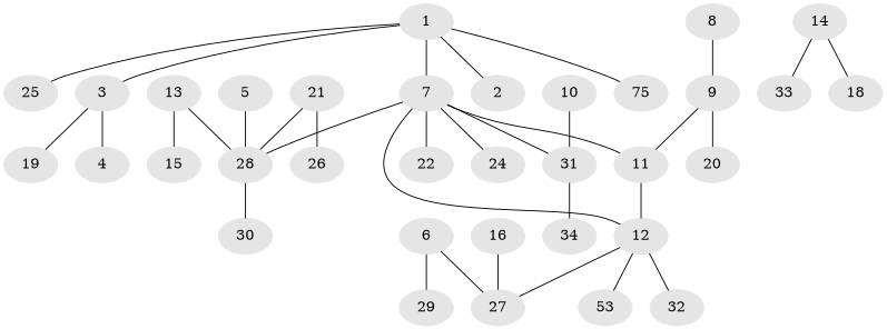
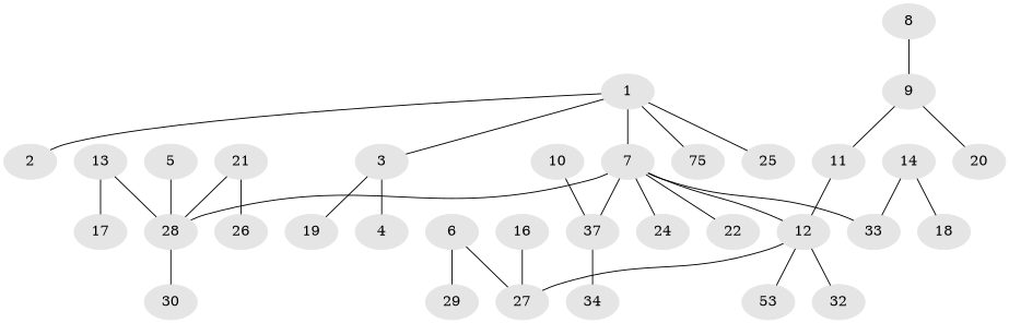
  graph {
    node [color=gray90 style=filled]
    edge [weight=1.0]
    1
    2
    3
    7
    n5 [label=75]
    25
    4
    19
    28
    12
    22
    24
-   31
+   31 [label=37]
    33
    5
    30
    6
    27
    29
    n20 [label=53]
    32
    34
    8
    9
    11
    20
    10
    13
-   17 [label=15]
+   17
    14
    18
    16
    21
    26
    1 -- 2
    1 -- 3
    1 -- 7
    1 -- n5
    1 -- 25
    3 -- 4
    3 -- 19
    7 -- 28
    7 -- 12
    7 -- 22
    7 -- 24
    7 -- 31
-   7 -- 11
+   7 -- 33
    28 -- 30
    12 -- 27
    12 -- n20
    12 -- 32
    31 -- 34
    5 -- 28
    6 -- 27
    6 -- 29
    8 -- 9
    9 -- 11
    9 -- 20
    11 -- 12
    10 -- 31
    13 -- 28
    13 -- 17
    14 -- 33
    14 -- 18
    16 -- 27
    21 -- 28
    21 -- 26
  }
